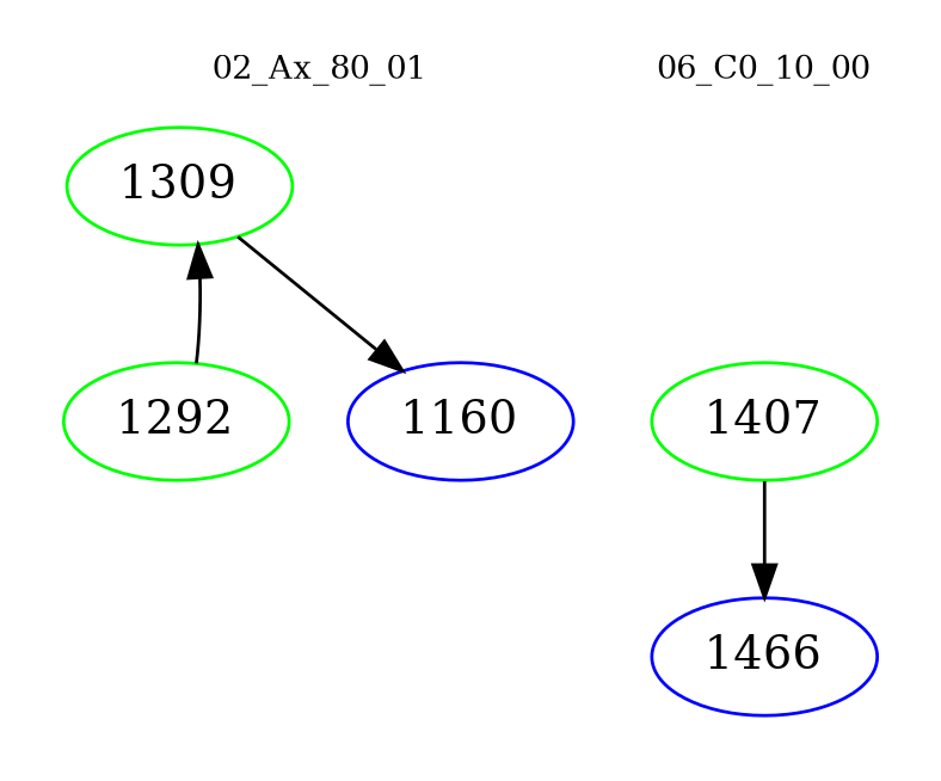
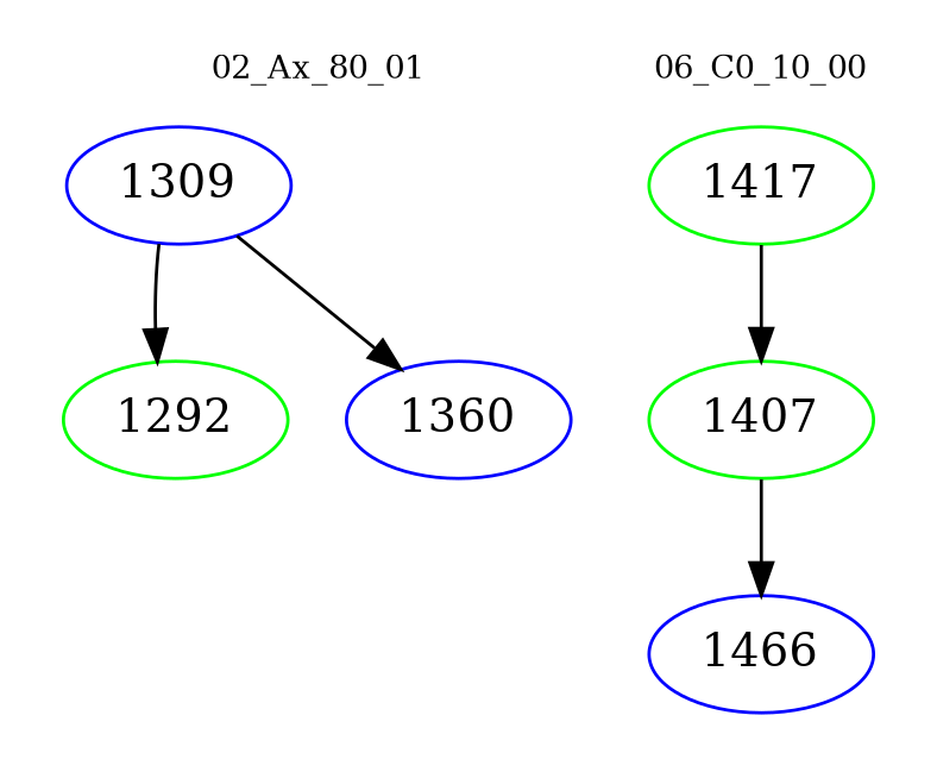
  digraph {
    node [color=green]
    edge [color=black]
-   n1 [label=1309]
+   n1 [color=blue label=1309]
    n2 [label=1292]
-   n3 [color=blue label=1160]
+   n3 [color=blue label=1360]
+   n4 [label=1417]
    n5 [label=1407]
    n6 [color=blue label=1466]
    subgraph cluster_1 {
      color=white
      fontsize=10
      label="02_Ax_80_01"
      n1
      n2
      n3
    }
    subgraph cluster_2 {
      color=white
      fontsize=10
      label="06_C0_10_00"
+     n4
      n5
      n6
    }
-   n2 -> n1
+   n1 -> n2
    n1 -> n3
+   n4 -> n5
    n5 -> n6
  }
